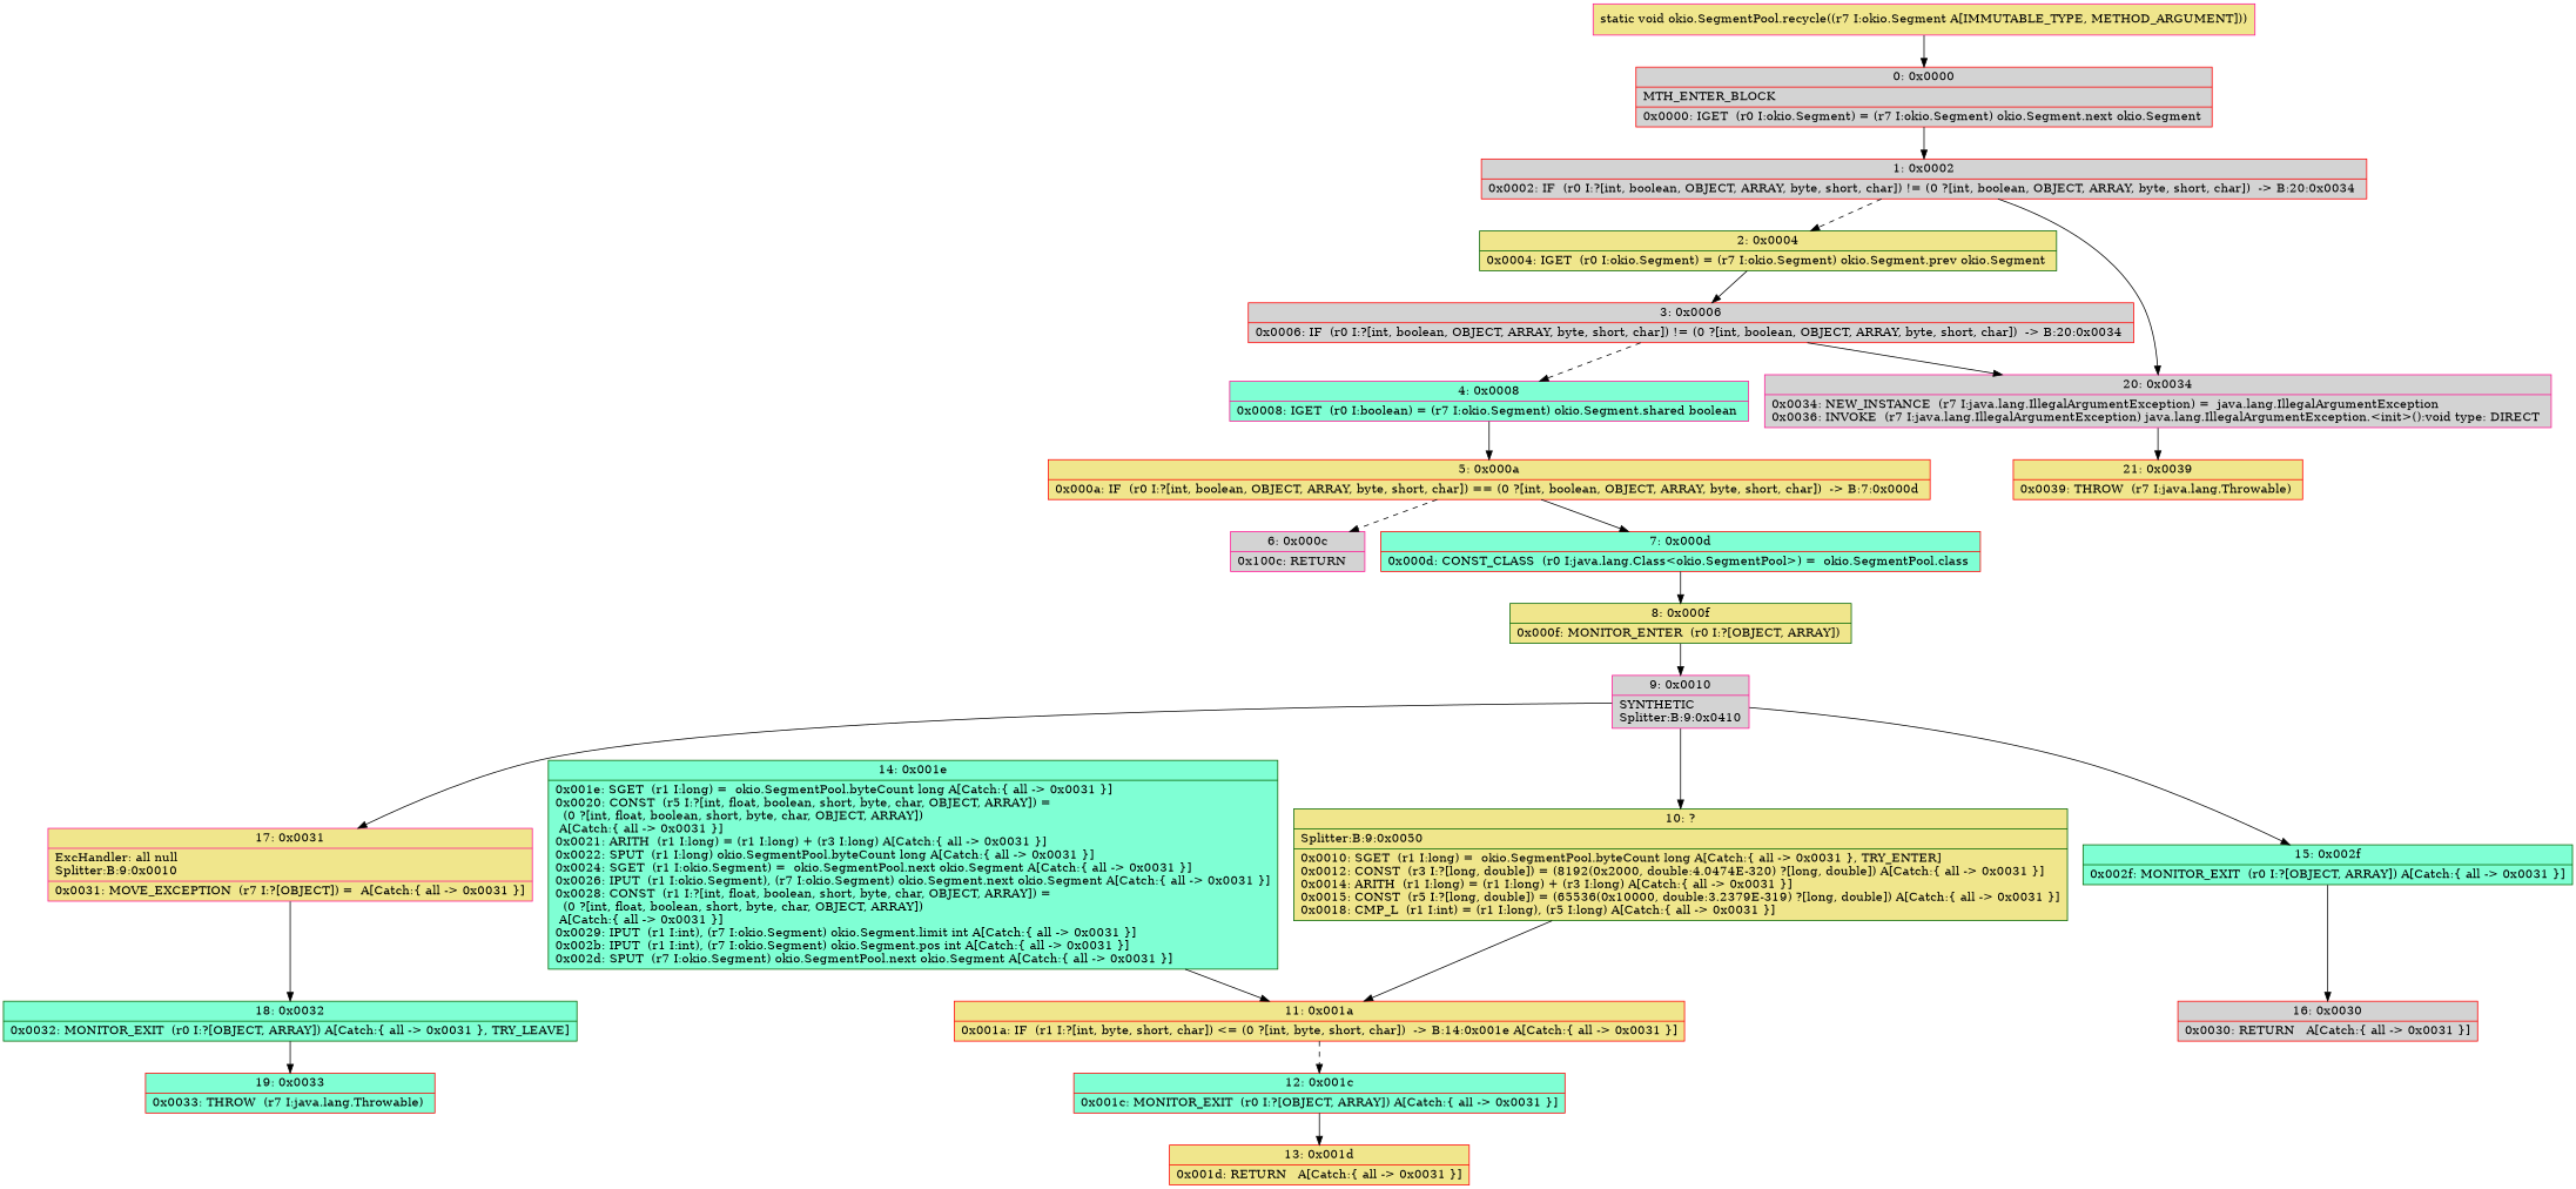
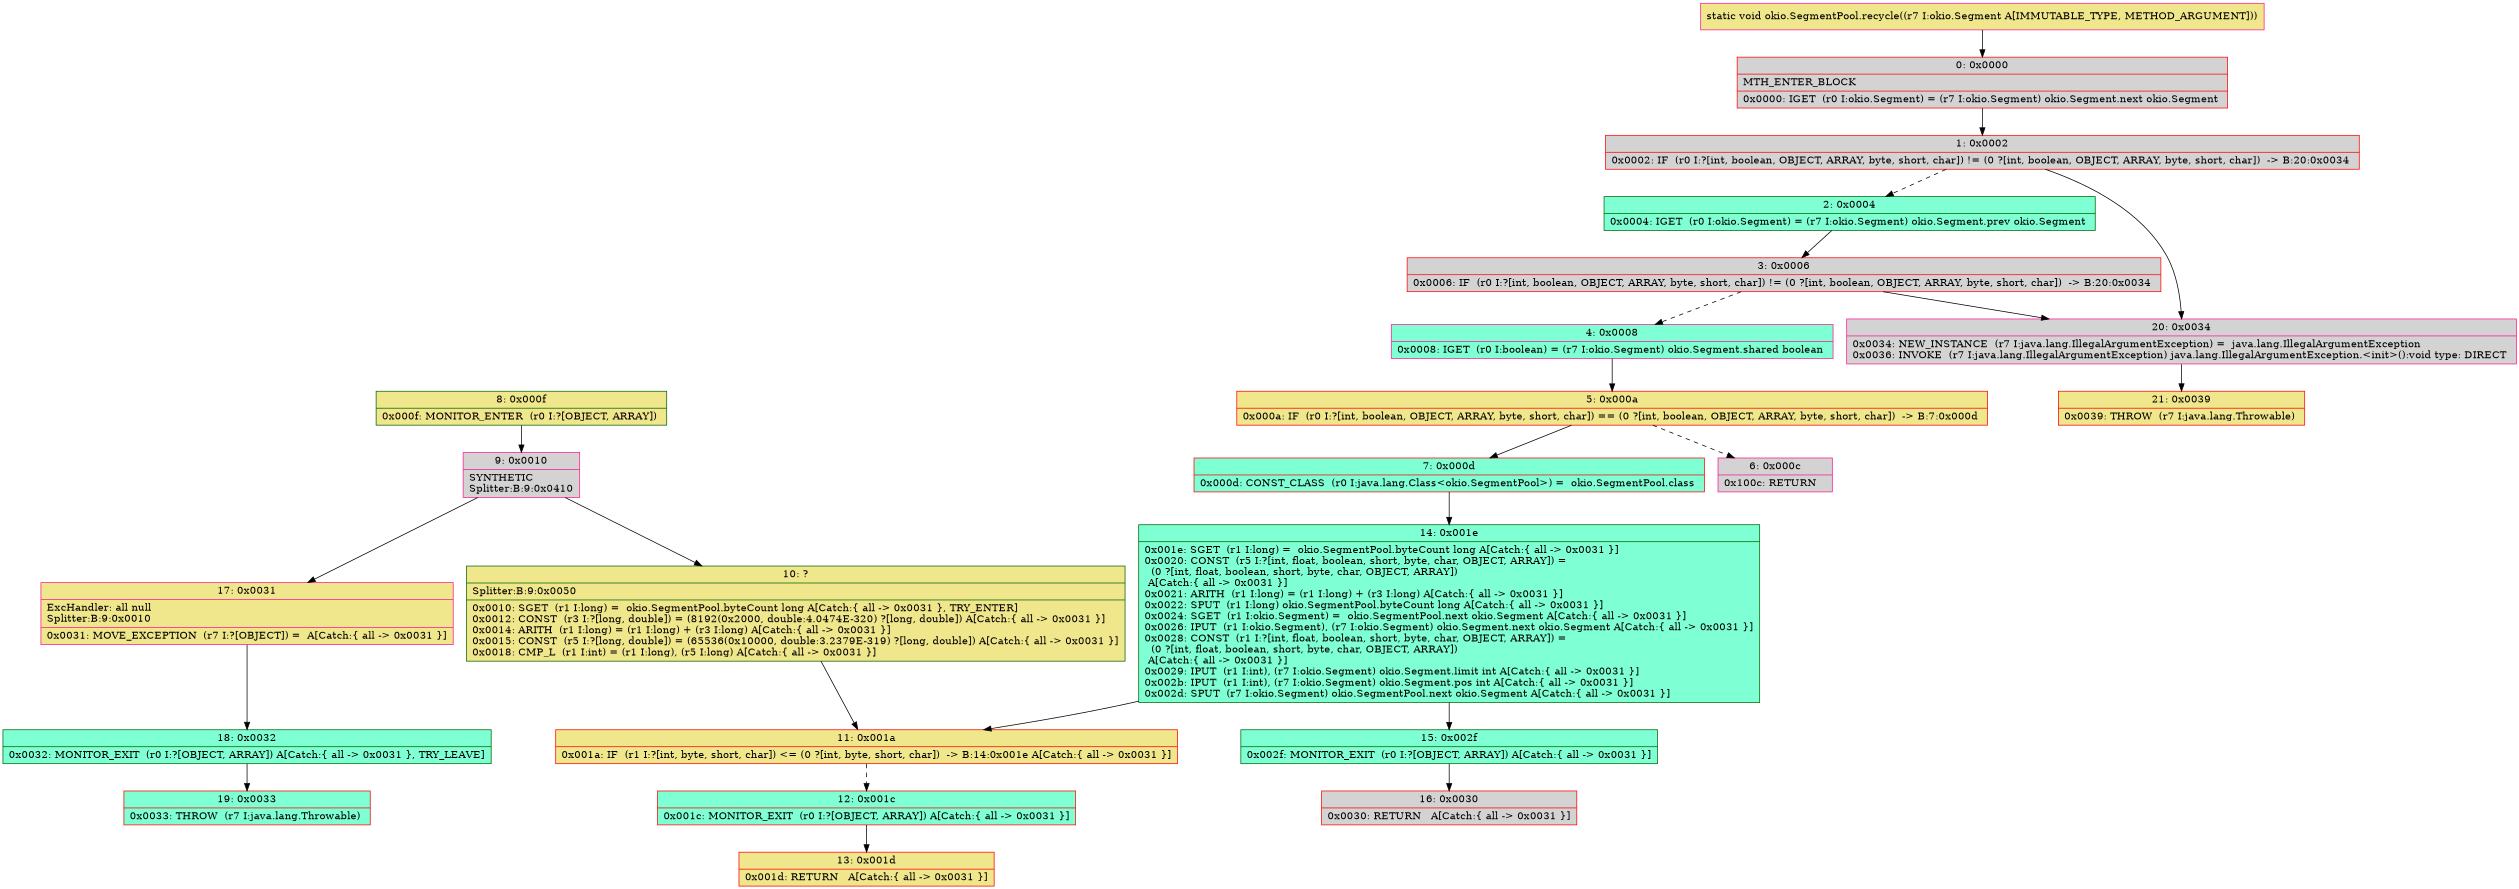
  digraph {
    node [color=red fillcolor=khaki shape=record style=filled]
    n1 [fillcolor=lightgrey label="{0\:\ 0x0000|MTH_ENTER_BLOCK\l|0x0000: IGET  (r0 I:okio.Segment) = (r7 I:okio.Segment) okio.Segment.next okio.Segment \l}"]
    n2 [fillcolor=lightgrey label="{1\:\ 0x0002|0x0002: IF  (r0 I:?[int, boolean, OBJECT, ARRAY, byte, short, char]) != (0 ?[int, boolean, OBJECT, ARRAY, byte, short, char])  \-\> B:20:0x0034 \l}"]
-   n3 [color=darkgreen label="{2\:\ 0x0004|0x0004: IGET  (r0 I:okio.Segment) = (r7 I:okio.Segment) okio.Segment.prev okio.Segment \l}"]
+   n3 [color=darkgreen fillcolor=aquamarine label="{2\:\ 0x0004|0x0004: IGET  (r0 I:okio.Segment) = (r7 I:okio.Segment) okio.Segment.prev okio.Segment \l}"]
    n4 [color=deeppink fillcolor=lightgrey label="{20\:\ 0x0034|0x0034: NEW_INSTANCE  (r7 I:java.lang.IllegalArgumentException) =  java.lang.IllegalArgumentException \l0x0036: INVOKE  (r7 I:java.lang.IllegalArgumentException) java.lang.IllegalArgumentException.\<init\>():void type: DIRECT \l}"]
    n5 [fillcolor=lightgrey label="{3\:\ 0x0006|0x0006: IF  (r0 I:?[int, boolean, OBJECT, ARRAY, byte, short, char]) != (0 ?[int, boolean, OBJECT, ARRAY, byte, short, char])  \-\> B:20:0x0034 \l}"]
    n6 [label="{21\:\ 0x0039|0x0039: THROW  (r7 I:java.lang.Throwable) \l}"]
    n7 [color=deeppink fillcolor=aquamarine label="{4\:\ 0x0008|0x0008: IGET  (r0 I:boolean) = (r7 I:okio.Segment) okio.Segment.shared boolean \l}"]
    n8 [label="{5\:\ 0x000a|0x000a: IF  (r0 I:?[int, boolean, OBJECT, ARRAY, byte, short, char]) == (0 ?[int, boolean, OBJECT, ARRAY, byte, short, char])  \-\> B:7:0x000d \l}"]
    n9 [color=deeppink fillcolor=lightgrey label="{6\:\ 0x000c|0x100c: RETURN   \l}"]
    n10 [fillcolor=aquamarine label="{7\:\ 0x000d|0x000d: CONST_CLASS  (r0 I:java.lang.Class\<okio.SegmentPool\>) =  okio.SegmentPool.class \l}"]
    n11 [color=darkgreen label="{8\:\ 0x000f|0x000f: MONITOR_ENTER  (r0 I:?[OBJECT, ARRAY]) \l}"]
    n12 [color=deeppink fillcolor=lightgrey label="{9\:\ 0x0010|SYNTHETIC\lSplitter:B:9:0x0410\l}"]
    n13 [color=darkgreen label="{10\:\ ?|Splitter:B:9:0x0050\l|0x0010: SGET  (r1 I:long) =  okio.SegmentPool.byteCount long A[Catch:\{ all \-\> 0x0031 \}, TRY_ENTER]\l0x0012: CONST  (r3 I:?[long, double]) = (8192(0x2000, double:4.0474E\-320) ?[long, double]) A[Catch:\{ all \-\> 0x0031 \}]\l0x0014: ARITH  (r1 I:long) = (r1 I:long) + (r3 I:long) A[Catch:\{ all \-\> 0x0031 \}]\l0x0015: CONST  (r5 I:?[long, double]) = (65536(0x10000, double:3.2379E\-319) ?[long, double]) A[Catch:\{ all \-\> 0x0031 \}]\l0x0018: CMP_L  (r1 I:int) = (r1 I:long), (r5 I:long) A[Catch:\{ all \-\> 0x0031 \}]\l}"]
    n14 [color=deeppink label="{17\:\ 0x0031|ExcHandler: all null\lSplitter:B:9:0x0010\l|0x0031: MOVE_EXCEPTION  (r7 I:?[OBJECT]) =  A[Catch:\{ all \-\> 0x0031 \}]\l}"]
    n15 [label="{11\:\ 0x001a|0x001a: IF  (r1 I:?[int, byte, short, char]) \<= (0 ?[int, byte, short, char])  \-\> B:14:0x001e A[Catch:\{ all \-\> 0x0031 \}]\l}"]
    n16 [color=darkgreen fillcolor=aquamarine label="{18\:\ 0x0032|0x0032: MONITOR_EXIT  (r0 I:?[OBJECT, ARRAY]) A[Catch:\{ all \-\> 0x0031 \}, TRY_LEAVE]\l}"]
    n17 [fillcolor=aquamarine label="{12\:\ 0x001c|0x001c: MONITOR_EXIT  (r0 I:?[OBJECT, ARRAY]) A[Catch:\{ all \-\> 0x0031 \}]\l}"]
    n18 [label="{13\:\ 0x001d|0x001d: RETURN   A[Catch:\{ all \-\> 0x0031 \}]\l}"]
    n19 [color=darkgreen fillcolor=aquamarine label="{14\:\ 0x001e|0x001e: SGET  (r1 I:long) =  okio.SegmentPool.byteCount long A[Catch:\{ all \-\> 0x0031 \}]\l0x0020: CONST  (r5 I:?[int, float, boolean, short, byte, char, OBJECT, ARRAY]) = \l  (0 ?[int, float, boolean, short, byte, char, OBJECT, ARRAY])\l A[Catch:\{ all \-\> 0x0031 \}]\l0x0021: ARITH  (r1 I:long) = (r1 I:long) + (r3 I:long) A[Catch:\{ all \-\> 0x0031 \}]\l0x0022: SPUT  (r1 I:long) okio.SegmentPool.byteCount long A[Catch:\{ all \-\> 0x0031 \}]\l0x0024: SGET  (r1 I:okio.Segment) =  okio.SegmentPool.next okio.Segment A[Catch:\{ all \-\> 0x0031 \}]\l0x0026: IPUT  (r1 I:okio.Segment), (r7 I:okio.Segment) okio.Segment.next okio.Segment A[Catch:\{ all \-\> 0x0031 \}]\l0x0028: CONST  (r1 I:?[int, float, boolean, short, byte, char, OBJECT, ARRAY]) = \l  (0 ?[int, float, boolean, short, byte, char, OBJECT, ARRAY])\l A[Catch:\{ all \-\> 0x0031 \}]\l0x0029: IPUT  (r1 I:int), (r7 I:okio.Segment) okio.Segment.limit int A[Catch:\{ all \-\> 0x0031 \}]\l0x002b: IPUT  (r1 I:int), (r7 I:okio.Segment) okio.Segment.pos int A[Catch:\{ all \-\> 0x0031 \}]\l0x002d: SPUT  (r7 I:okio.Segment) okio.SegmentPool.next okio.Segment A[Catch:\{ all \-\> 0x0031 \}]\l}"]
    n20 [color=darkgreen fillcolor=aquamarine label="{15\:\ 0x002f|0x002f: MONITOR_EXIT  (r0 I:?[OBJECT, ARRAY]) A[Catch:\{ all \-\> 0x0031 \}]\l}"]
    n21 [fillcolor=lightgrey label="{16\:\ 0x0030|0x0030: RETURN   A[Catch:\{ all \-\> 0x0031 \}]\l}"]
    n22 [fillcolor=aquamarine label="{19\:\ 0x0033|0x0033: THROW  (r7 I:java.lang.Throwable) \l}"]
    n23 [color=deeppink label="{static void okio.SegmentPool.recycle((r7 I:okio.Segment A[IMMUTABLE_TYPE, METHOD_ARGUMENT])) }"]
    n1 -> n2
    n2 -> n3 [style=dashed]
    n2 -> n4
    n3 -> n5
    n4 -> n6
    n5 -> n4
    n5 -> n7 [style=dashed]
    n7 -> n8
    n8 -> n9 [style=dashed]
    n8 -> n10
-   n10 -> n11
+   n10 -> n19
    n11 -> n12
    n12 -> n13
    n12 -> n14
    n13 -> n15
    n14 -> n16
    n15 -> n17 [style=dashed]
    n16 -> n22
    n17 -> n18
    n19 -> n15
-   n12 -> n20
+   n19 -> n20
    n20 -> n21
    n23 -> n1
  }
